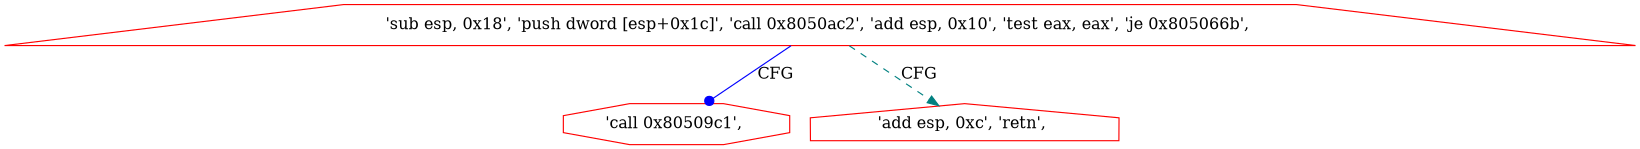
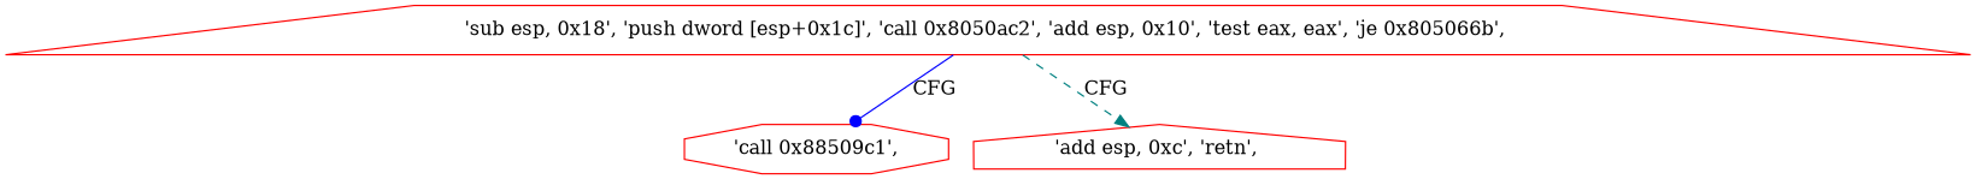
  digraph {
    node [color=red]
    n1 [label="'sub esp, 0x18', 'push dword [esp+0x1c]', 'call 0x8050ac2', 'add esp, 0x10', 'test eax, eax', 'je 0x805066b', " shape=trapezium]
-   n2 [label="'call 0x80509c1', " shape=octagon]
+   n2 [label="'call 0x88509c1'," shape=octagon]
    n3 [label="'add esp, 0xc', 'retn', " shape=house]
    n1 -> n2 [label=CFG color=blue style=solid arrowhead=dot]
    n1 -> n3 [label=CFG color=teal style=dashed arrowhead=normal]
  }
